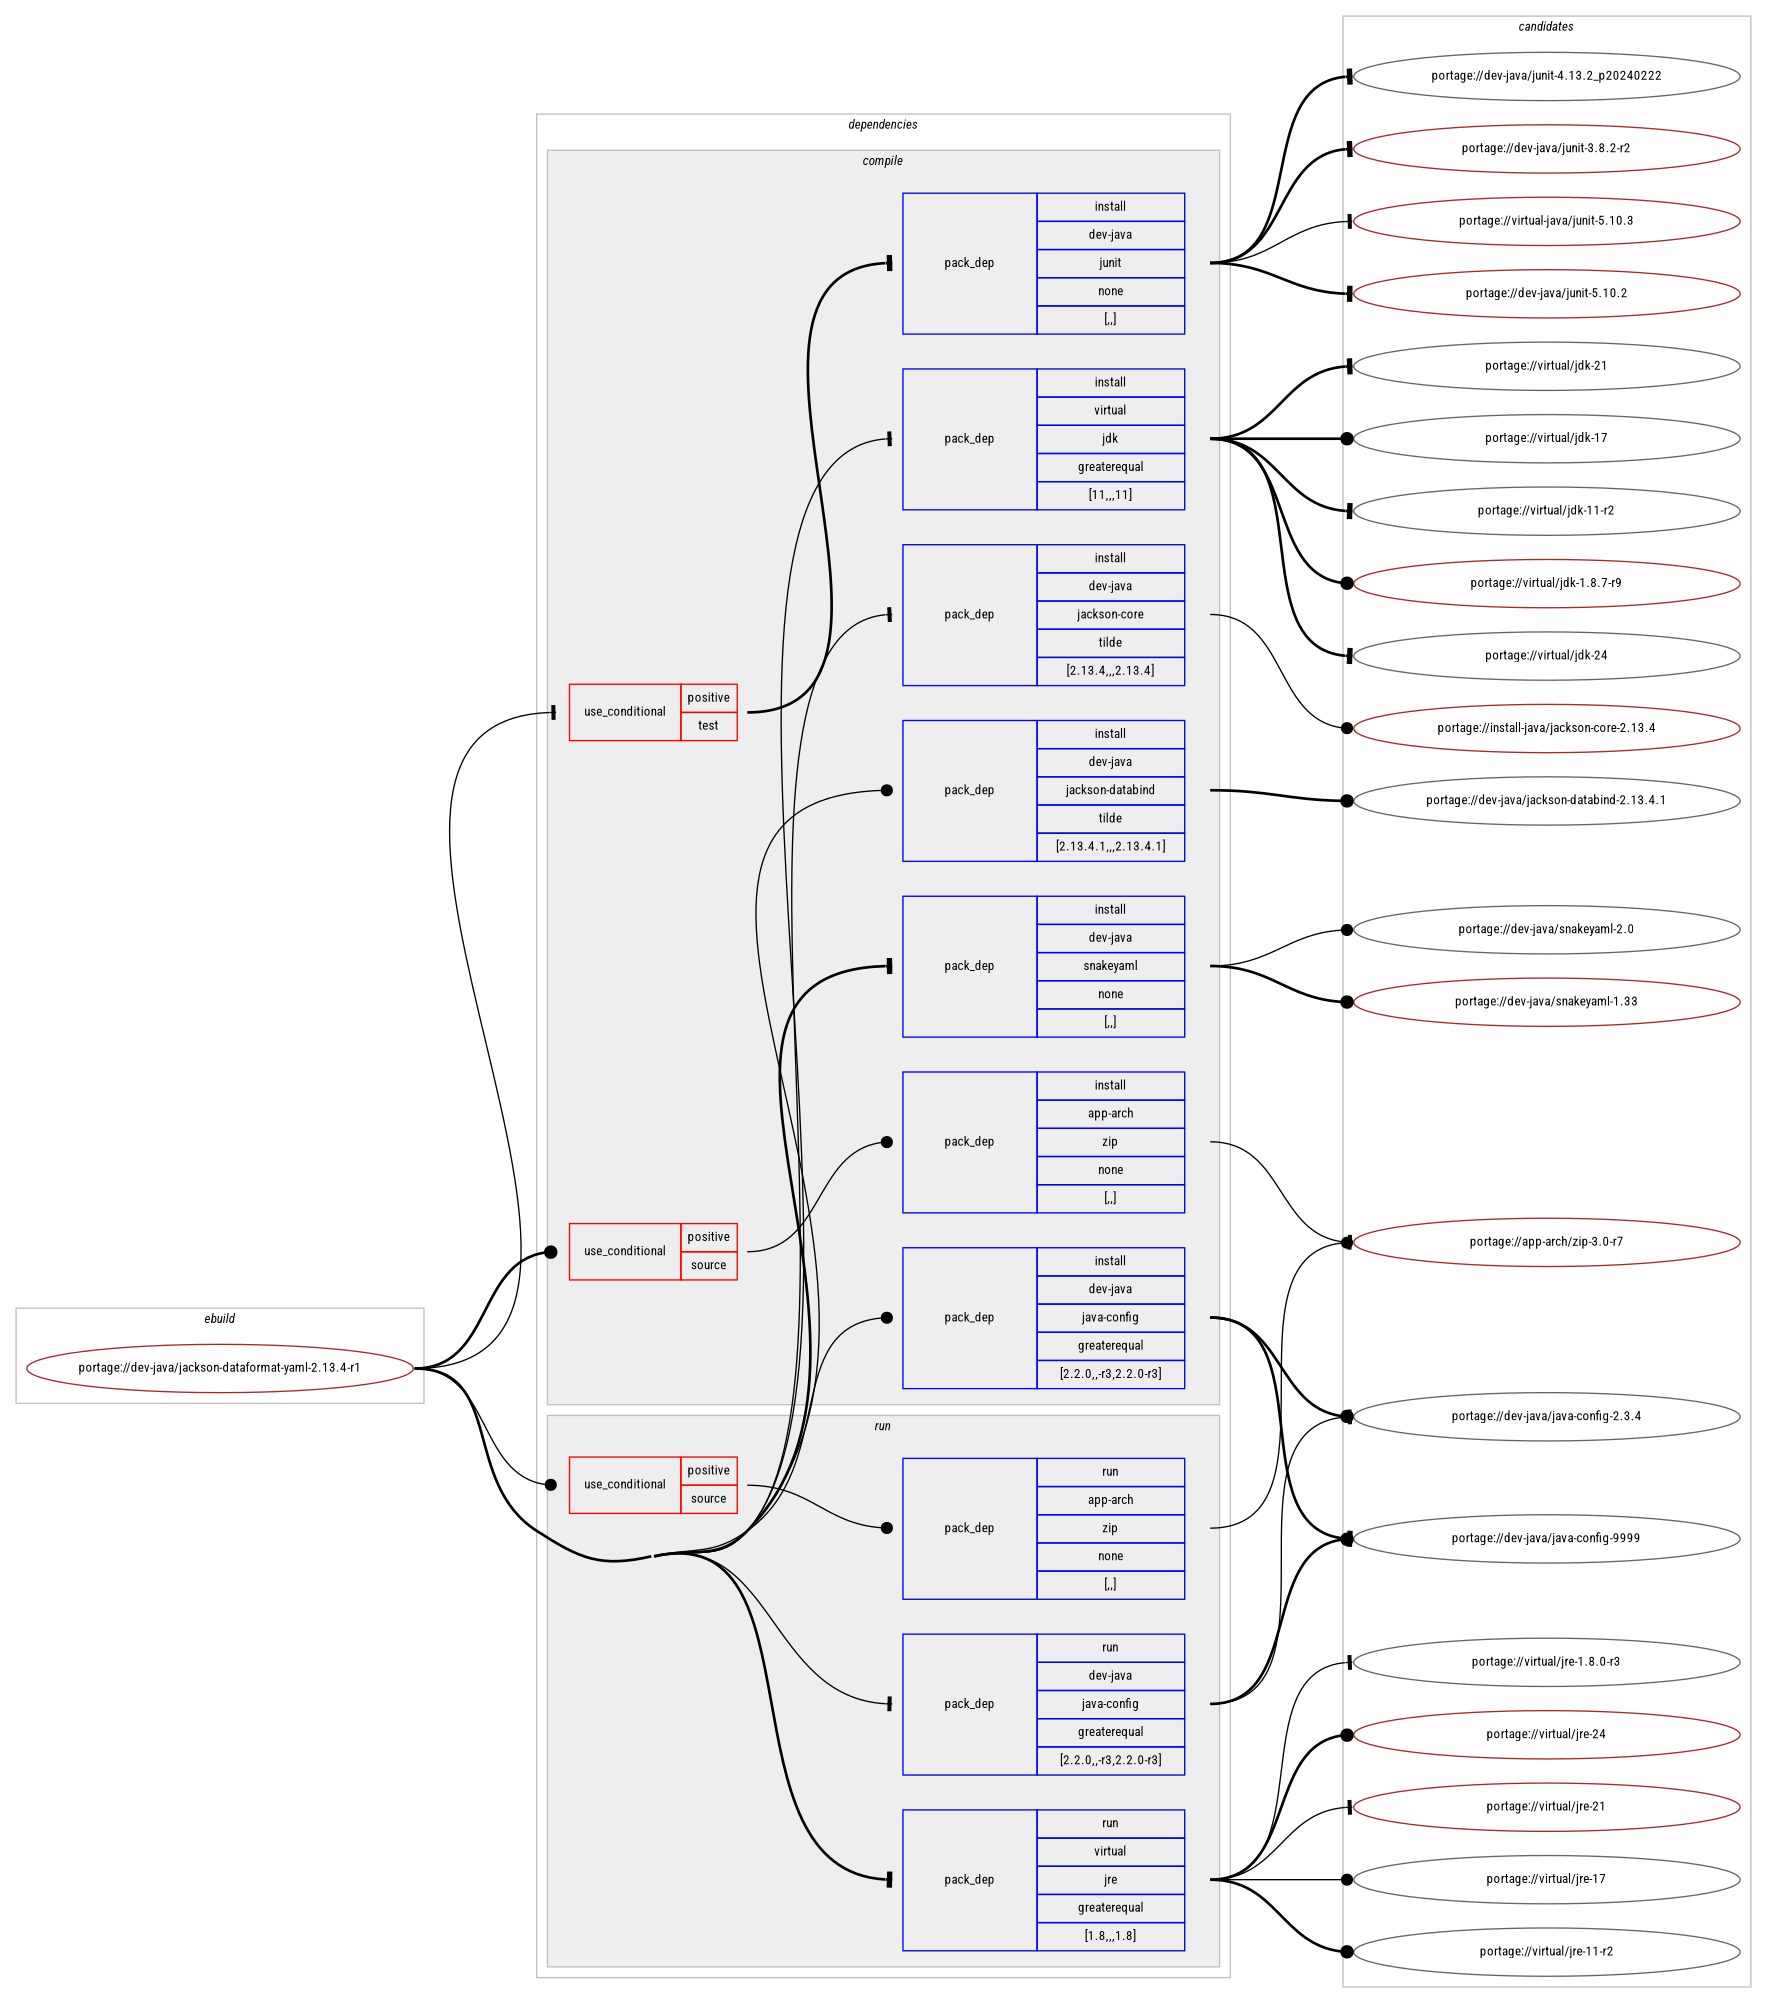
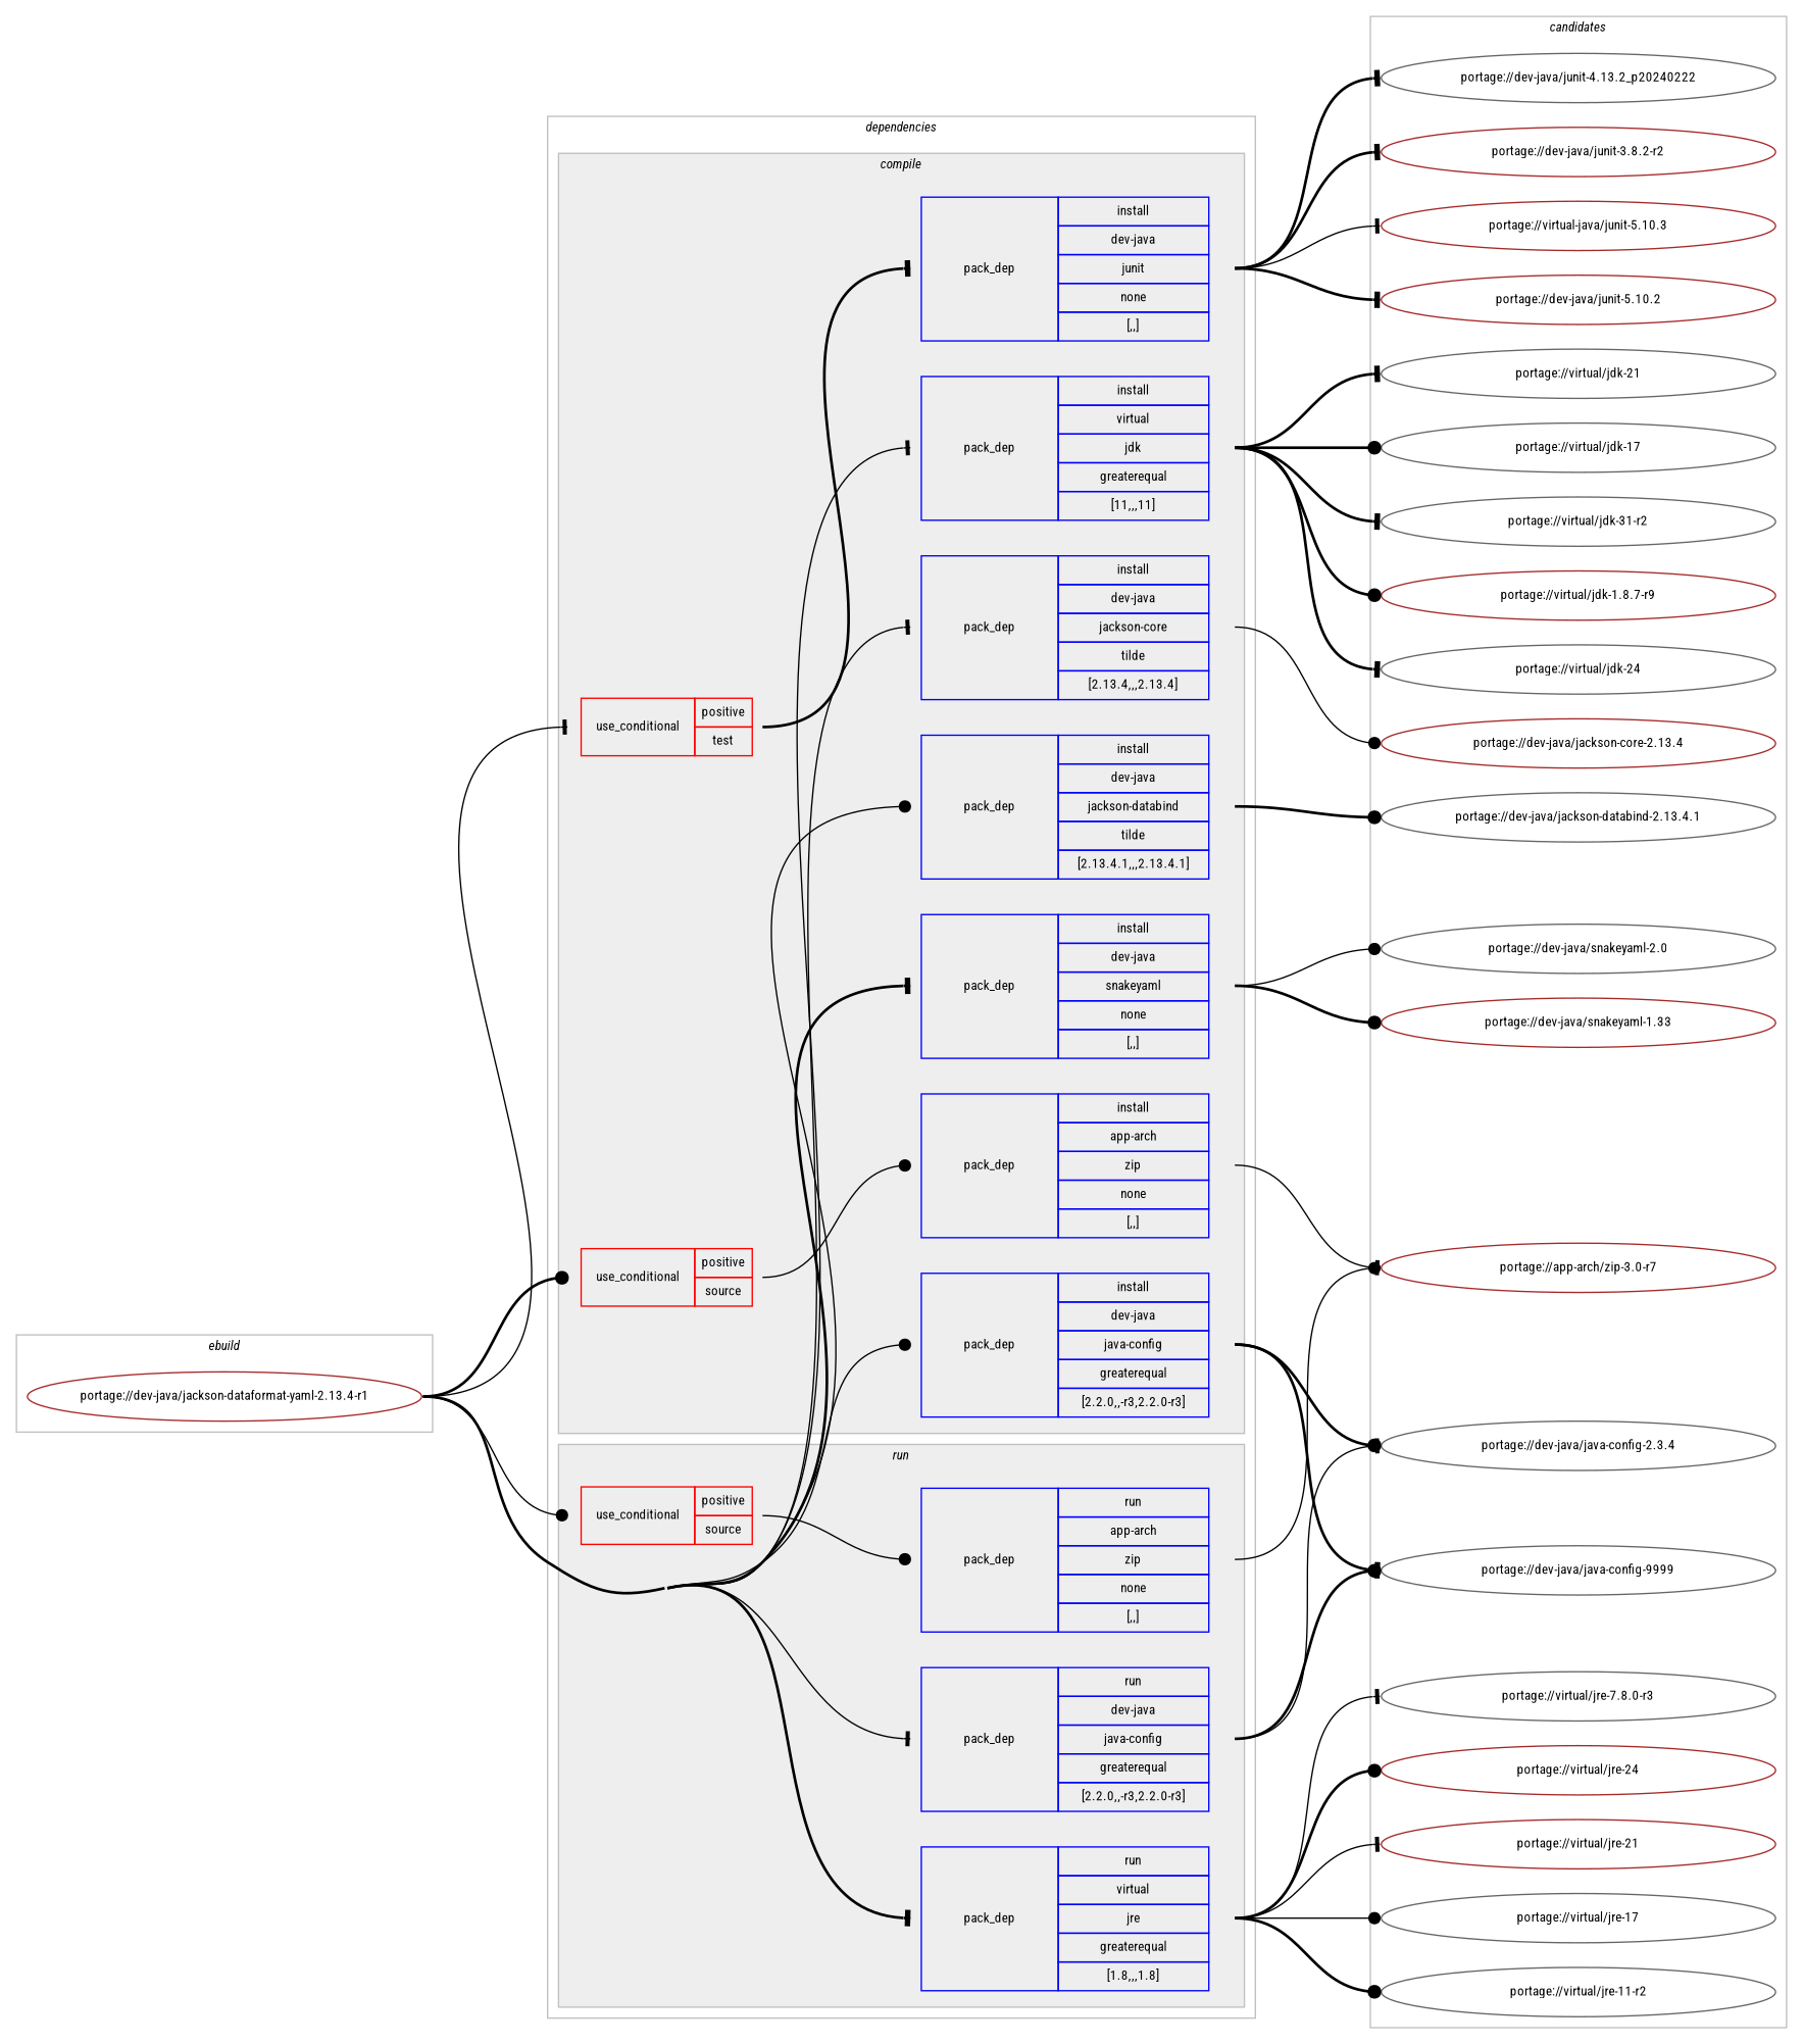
  digraph {
    compound=true
    concentrate=true
    fontname="Roboto Condensed"
    fontsize=10
    newrank=true
    rankdir=LR
    ranksep=1.5
    node [color=gray40 fontname="Roboto Condensed" fontsize=10]
    edge [arrowhead=tee fontname="Roboto Condensed" headport=w style=bold tailport=e weight=100]
    n1 [color=brown label="portage://dev-java/jackson-dataformat-yaml-2.13.4-r1" width=4]
    n2 [color=blue label=<<TABLE BORDER="0" CELLBORDER="1" CELLSPACING="0" CELLPADDING="4" WIDTH="220"><TR><TD ROWSPAN="6" CELLPADDING="30">pack_dep</TD></TR><TR><TD WIDTH="110">install</TD></TR><TR><TD>app-arch</TD></TR><TR><TD>zip</TD></TR><TR><TD>none</TD></TR><TR><TD>[,,]</TD></TR></TABLE>> shape=none]
    n3 [color=red label=<<TABLE BORDER="0" CELLBORDER="1" CELLSPACING="0" CELLPADDING="4"><TR><TD ROWSPAN="3" CELLPADDING="10">use_conditional</TD></TR><TR><TD>positive</TD></TR><TR><TD>source</TD></TR></TABLE>> shape=none]
    n4 [color=blue label=<<TABLE BORDER="0" CELLBORDER="1" CELLSPACING="0" CELLPADDING="4" WIDTH="220"><TR><TD ROWSPAN="6" CELLPADDING="30">pack_dep</TD></TR><TR><TD WIDTH="110">install</TD></TR><TR><TD>dev-java</TD></TR><TR><TD>junit</TD></TR><TR><TD>none</TD></TR><TR><TD>[,,]</TD></TR></TABLE>> shape=none]
    n5 [color=red label=<<TABLE BORDER="0" CELLBORDER="1" CELLSPACING="0" CELLPADDING="4"><TR><TD ROWSPAN="3" CELLPADDING="10">use_conditional</TD></TR><TR><TD>positive</TD></TR><TR><TD>test</TD></TR></TABLE>> shape=none]
    n6 [color=blue label=<<TABLE BORDER="0" CELLBORDER="1" CELLSPACING="0" CELLPADDING="4" WIDTH="220"><TR><TD ROWSPAN="6" CELLPADDING="30">pack_dep</TD></TR><TR><TD WIDTH="110">install</TD></TR><TR><TD>dev-java</TD></TR><TR><TD>jackson-core</TD></TR><TR><TD>tilde</TD></TR><TR><TD>[2.13.4,,,2.13.4]</TD></TR></TABLE>> shape=none]
    n7 [color=blue label=<<TABLE BORDER="0" CELLBORDER="1" CELLSPACING="0" CELLPADDING="4" WIDTH="220"><TR><TD ROWSPAN="6" CELLPADDING="30">pack_dep</TD></TR><TR><TD WIDTH="110">install</TD></TR><TR><TD>dev-java</TD></TR><TR><TD>jackson-databind</TD></TR><TR><TD>tilde</TD></TR><TR><TD>[2.13.4.1,,,2.13.4.1]</TD></TR></TABLE>> shape=none]
    n8 [color=blue label=<<TABLE BORDER="0" CELLBORDER="1" CELLSPACING="0" CELLPADDING="4" WIDTH="220"><TR><TD ROWSPAN="6" CELLPADDING="30">pack_dep</TD></TR><TR><TD WIDTH="110">install</TD></TR><TR><TD>dev-java</TD></TR><TR><TD>java-config</TD></TR><TR><TD>greaterequal</TD></TR><TR><TD>[2.2.0,,-r3,2.2.0-r3]</TD></TR></TABLE>> shape=none]
    n9 [color=blue label=<<TABLE BORDER="0" CELLBORDER="1" CELLSPACING="0" CELLPADDING="4" WIDTH="220"><TR><TD ROWSPAN="6" CELLPADDING="30">pack_dep</TD></TR><TR><TD WIDTH="110">install</TD></TR><TR><TD>dev-java</TD></TR><TR><TD>snakeyaml</TD></TR><TR><TD>none</TD></TR><TR><TD>[,,]</TD></TR></TABLE>> shape=none]
    n10 [color=blue label=<<TABLE BORDER="0" CELLBORDER="1" CELLSPACING="0" CELLPADDING="4" WIDTH="220"><TR><TD ROWSPAN="6" CELLPADDING="30">pack_dep</TD></TR><TR><TD WIDTH="110">install</TD></TR><TR><TD>virtual</TD></TR><TR><TD>jdk</TD></TR><TR><TD>greaterequal</TD></TR><TR><TD>[11,,,11]</TD></TR></TABLE>> shape=none]
    n11 [color=blue label=<<TABLE BORDER="0" CELLBORDER="1" CELLSPACING="0" CELLPADDING="4" WIDTH="220"><TR><TD ROWSPAN="6" CELLPADDING="30">pack_dep</TD></TR><TR><TD WIDTH="110">run</TD></TR><TR><TD>app-arch</TD></TR><TR><TD>zip</TD></TR><TR><TD>none</TD></TR><TR><TD>[,,]</TD></TR></TABLE>> shape=none]
    n12 [color=red label=<<TABLE BORDER="0" CELLBORDER="1" CELLSPACING="0" CELLPADDING="4"><TR><TD ROWSPAN="3" CELLPADDING="10">use_conditional</TD></TR><TR><TD>positive</TD></TR><TR><TD>source</TD></TR></TABLE>> shape=none]
    n13 [color=blue label=<<TABLE BORDER="0" CELLBORDER="1" CELLSPACING="0" CELLPADDING="4" WIDTH="220"><TR><TD ROWSPAN="6" CELLPADDING="30">pack_dep</TD></TR><TR><TD WIDTH="110">run</TD></TR><TR><TD>dev-java</TD></TR><TR><TD>java-config</TD></TR><TR><TD>greaterequal</TD></TR><TR><TD>[2.2.0,,-r3,2.2.0-r3]</TD></TR></TABLE>> shape=none]
    n14 [color=blue label=<<TABLE BORDER="0" CELLBORDER="1" CELLSPACING="0" CELLPADDING="4" WIDTH="220"><TR><TD ROWSPAN="6" CELLPADDING="30">pack_dep</TD></TR><TR><TD WIDTH="110">run</TD></TR><TR><TD>virtual</TD></TR><TR><TD>jre</TD></TR><TR><TD>greaterequal</TD></TR><TR><TD>[1.8,,,1.8]</TD></TR></TABLE>> shape=none]
    n15 [color=brown label="portage://app-arch/zip-3.0-r7" width=4]
    n16 [color=brown label="portage://virtual-java/junit-5.10.3" width=4]
    n17 [color=brown label="portage://dev-java/junit-5.10.2" width=4]
    n18 [label="portage://dev-java/junit-4.13.2_p20240222" width=4]
    n19 [color=brown label="portage://dev-java/junit-3.8.2-r2" width=4]
-   n20 [color=brown label="portage://install-java/jackson-core-2.13.4" width=4]
+   n20 [color=brown label="portage://dev-java/jackson-core-2.13.4" width=4]
    n21 [label="portage://dev-java/jackson-databind-2.13.4.1" width=4]
    n22 [label="portage://dev-java/snakeyaml-2.0" width=4]
    n23 [color=brown label="portage://dev-java/snakeyaml-1.33" width=4]
    n24 [label="portage://dev-java/java-config-9999" width=4]
    n25 [label="portage://dev-java/java-config-2.3.4" width=4]
    n26 [label="portage://virtual/jdk-24" width=4]
    n27 [label="portage://virtual/jdk-21" width=4]
    n28 [label="portage://virtual/jdk-17" width=4]
-   n29 [label="portage://virtual/jdk-11-r2" width=4]
+   n29 [label="portage://virtual/jdk-31-r2" width=4]
    n30 [color=brown label="portage://virtual/jdk-1.8.7-r9" width=4]
    n31 [color=brown label="portage://virtual/jre-24" width=4]
    n32 [color=brown label="portage://virtual/jre-21" width=4]
    n33 [label="portage://virtual/jre-17" width=4]
    n34 [label="portage://virtual/jre-11-r2" width=4]
-   n35 [label="portage://virtual/jre-1.8.0-r3" width=4]
+   n35 [label="portage://virtual/jre-7.8.0-r3" width=4]
    subgraph cluster_1 {
      color=gray
      label=<<i>ebuild</i>>
      n1
    }
    subgraph cluster_2 {
      color=gray
      label=<<i>dependencies</i>>
      subgraph cluster_3 {
        color=gray
        fillcolor="#eeeeee"
        label=<<i>compile</i>>
        style=filled
        subgraph sub_4 {
          color=gray
          fillcolor="#eeeeee"
          label=<<i>compile</i>>
          style=filled
          n3
          subgraph sub_5 {
            color=gray
            fillcolor="#eeeeee"
            label=<<i>compile</i>>
            style=filled
            n2
          }
        }
        subgraph sub_6 {
          color=gray
          fillcolor="#eeeeee"
          label=<<i>compile</i>>
          style=filled
          n5
          subgraph sub_7 {
            color=gray
            fillcolor="#eeeeee"
            label=<<i>compile</i>>
            style=filled
            n4
          }
        }
        subgraph sub_8 {
          color=gray
          fillcolor="#eeeeee"
          label=<<i>compile</i>>
          style=filled
          n6
        }
        subgraph sub_9 {
          color=gray
          fillcolor="#eeeeee"
          label=<<i>compile</i>>
          style=filled
          n7
        }
        subgraph sub_10 {
          color=gray
          fillcolor="#eeeeee"
          label=<<i>compile</i>>
          style=filled
          n8
        }
        subgraph sub_11 {
          color=gray
          fillcolor="#eeeeee"
          label=<<i>compile</i>>
          style=filled
          n9
        }
        subgraph sub_12 {
          color=gray
          fillcolor="#eeeeee"
          label=<<i>compile</i>>
          style=filled
          n10
        }
      }
      subgraph cluster_13 {
        color=gray
        fillcolor="#eeeeee"
        label=<<i>run</i>>
        style=filled
        subgraph sub_14 {
          color=gray
          fillcolor="#eeeeee"
          label=<<i>run</i>>
          style=filled
          n12
          subgraph sub_15 {
            color=gray
            fillcolor="#eeeeee"
            label=<<i>run</i>>
            style=filled
            n11
          }
        }
        subgraph sub_16 {
          color=gray
          fillcolor="#eeeeee"
          label=<<i>run</i>>
          style=filled
          n13
        }
        subgraph sub_17 {
          color=gray
          fillcolor="#eeeeee"
          label=<<i>run</i>>
          style=filled
          n14
        }
      }
      subgraph cluster_18 {
        color=gray
        fillcolor="#eeeeee"
        label=<<i>compile and run</i>>
        style=filled
      }
    }
    subgraph cluster_19 {
      color=gray
      label=<<i>candidates</i>>
      rank=same
      subgraph sub_20 {
        color=black
        label=<<i>candidates</i>>
        nodesep=1
        rank=same
        n15
      }
      subgraph sub_21 {
        color=black
        label=<<i>candidates</i>>
        nodesep=1
        rank=same
        n16
        n17
        n18
        n19
      }
      subgraph sub_22 {
        color=black
        label=<<i>candidates</i>>
        nodesep=1
        rank=same
        n20
      }
      subgraph sub_23 {
        color=black
        label=<<i>candidates</i>>
        nodesep=1
        rank=same
        n21
      }
      subgraph sub_24 {
        color=black
        label=<<i>candidates</i>>
        nodesep=1
        rank=same
        n22
        n23
      }
      subgraph sub_25 {
        color=black
        label=<<i>candidates</i>>
        nodesep=1
        rank=same
        n24
        n25
      }
      subgraph sub_26 {
        color=black
        label=<<i>candidates</i>>
        nodesep=1
        rank=same
        n26
        n27
        n28
        n29
        n30
      }
      subgraph sub_27 {
        color=black
        label=<<i>candidates</i>>
        nodesep=1
        rank=same
        n15
      }
      subgraph sub_28 {
        color=black
        label=<<i>candidates</i>>
        nodesep=1
        rank=same
        n24
        n25
      }
      subgraph sub_29 {
        color=black
        label=<<i>candidates</i>>
        nodesep=1
        rank=same
        n31
        n32
        n33
        n34
        n35
      }
    }
    n1 -> n3 [arrowhead=dot weight=20]
    n1 -> n5 [style=solid weight=20]
    n1 -> n6 [style=solid weight=20]
    n1 -> n7 [arrowhead=dot style=solid weight=20]
    n1 -> n8 [arrowhead=dot style=solid weight=20]
    n1 -> n9 [weight=20]
    n1 -> n10 [style=solid weight=20]
    n1 -> n12 [arrowhead=dot style=solid weight=20]
    n1 -> n13 [style=solid weight=20]
    n1 -> n14 [weight=20]
    n2 -> n15 [style=solid]
    n3 -> n2 [arrowhead=dot style=solid weight=20]
    n4 -> n16 [style=solid]
    n4 -> n17
    n4 -> n18
    n4 -> n19
    n5 -> n4 [weight=20]
    n6 -> n20 [arrowhead=dot style=solid]
    n7 -> n21 [arrowhead=dot]
    n8 -> n24
    n8 -> n25 [arrowhead=dot]
    n9 -> n22 [arrowhead=dot style=solid]
    n9 -> n23 [arrowhead=dot]
    n10 -> n26
    n10 -> n27
    n10 -> n28 [arrowhead=dot]
    n10 -> n29
    n10 -> n30 [arrowhead=dot]
    n11 -> n15 [arrowhead=dot style=solid]
    n12 -> n11 [arrowhead=dot style=solid weight=20]
    n13 -> n24 [arrowhead=dot]
    n13 -> n25 [style=solid]
    n14 -> n31 [arrowhead=dot]
    n14 -> n32 [style=solid]
    n14 -> n33 [arrowhead=dot style=solid]
    n14 -> n34 [arrowhead=dot]
    n14 -> n35 [style=solid]
  }
